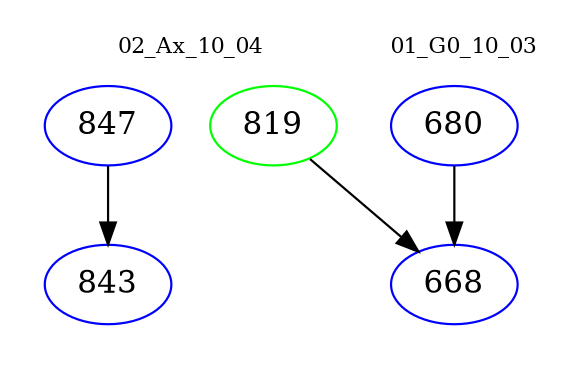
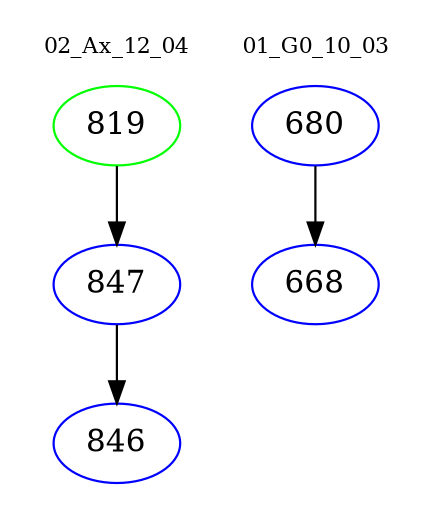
  digraph {
    node [color=blue]
    edge [color=black]
    n1 [color=green label=819]
    n2 [label=847]
-   n3 [label=843]
+   n3 [label=846]
    n4 [label=680]
    n5 [label=668]
    subgraph cluster_1 {
      color=white
      fontsize=10
-     label="02_Ax_10_04"
+     label="02_Ax_12_04"
      n1
      n2
      n3
    }
    subgraph cluster_2 {
      color=white
      fontsize=10
      label="01_G0_10_03"
      n4
      n5
    }
-   n1 -> n5
+   n1 -> n2
    n2 -> n3
    n4 -> n5
  }
